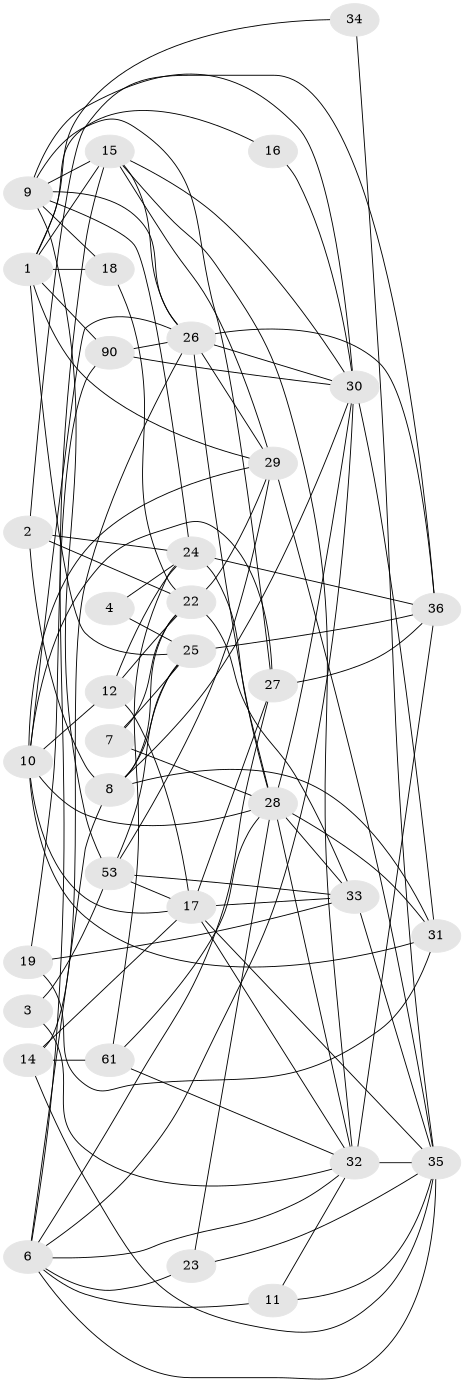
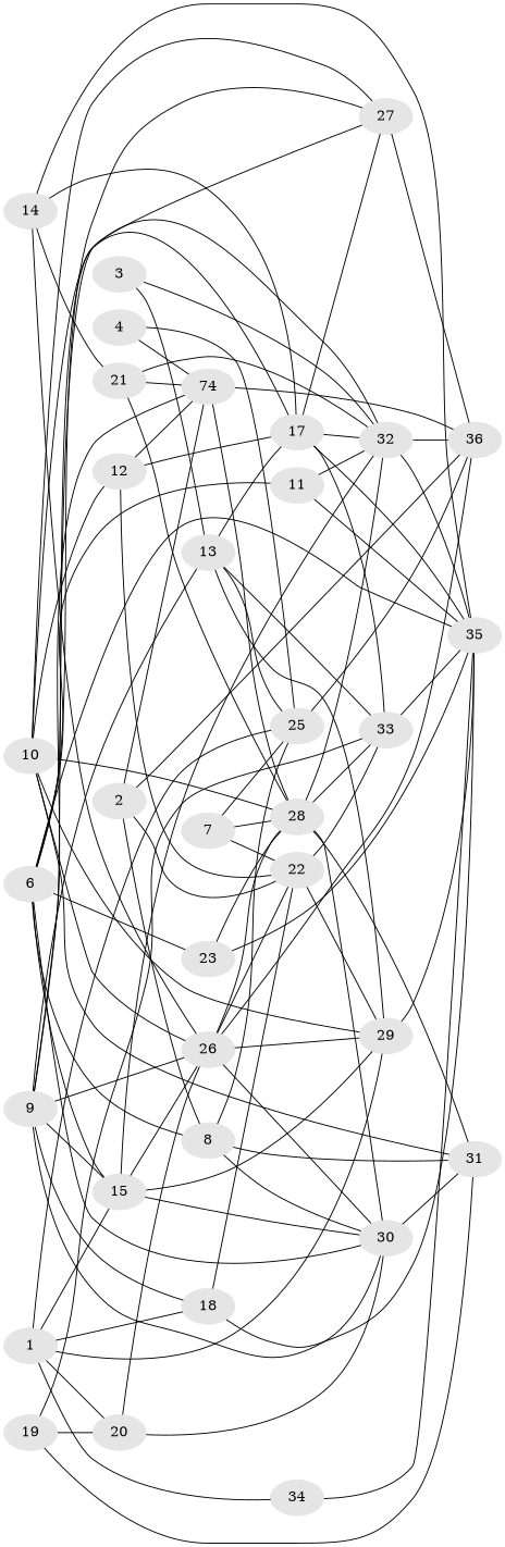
  graph {
    rankdir=LR
    node [color=gray90 style=filled]
    edge [weight=1.0]
    1
    15
-   16
    18
-   20 [label=90]
+   20
    25
    29
    34
    32
    30
    26
    22
    35
    36
    2
    8
-   24
+   24 [label=74]
    31
    33
    28
    3
-   13 [label=53]
+   13
    17
    4
    27
    6
    11
    23
    7
    9
    10
    12
    14
-   21 [label=61]
+   21
    19
    1 -- 15
-   1 -- 16
    1 -- 18
    1 -- 20
    1 -- 25
    1 -- 29
    1 -- 34
    15 -- 29
    15 -- 32
    15 -- 30
    15 -- 26
-   16 -- 30
    18 -- 22
+   18 -- 35
    20 -- 30
    20 -- 26
    25 -- 36
    29 -- 35
    34 -- 35
    32 -- 35 [weight=2.0]
    32 -- 36
    30 -- 31
    26 -- 29
    26 -- 30
    26 -- 36
    26 -- 28
    22 -- 29
    22 -- 33
    2 -- 22
    2 -- 36
    2 -- 8
    2 -- 24
    8 -- 25
    8 -- 30
-   8 -- 22
+   26 -- 22
    8 -- 31
    24 -- 36 [weight=2.0]
    24 -- 28
    33 -- 35
    28 -- 32
    28 -- 30
    28 -- 31
    28 -- 33
    3 -- 32
    3 -- 13
    13 -- 25
    13 -- 29
    13 -- 33
    13 -- 17
    17 -- 32
    17 -- 35
    17 -- 33
    17 -- 27
    4 -- 25
    4 -- 24
    27 -- 36
    6 -- 15
    6 -- 32
    6 -- 30
    6 -- 35
    6 -- 8
    6 -- 27
    6 -- 11
    6 -- 23
    11 -- 32
    11 -- 35
    23 -- 35
    23 -- 28
    7 -- 25
    7 -- 22
    7 -- 28
    9 -- 15
    9 -- 18
    9 -- 30
    9 -- 26
    9 -- 24
    9 -- 13
    9 -- 27
    10 -- 29
    10 -- 26
    10 -- 31 [weight=2.0]
    10 -- 28
    10 -- 17
    10 -- 27
    10 -- 12
    12 -- 22
    12 -- 24
    12 -- 17
    14 -- 26
    14 -- 35
    14 -- 17
    14 -- 21
    21 -- 32
    21 -- 24
    21 -- 28
    19 -- 20
    19 -- 31
    19 -- 33
  }
